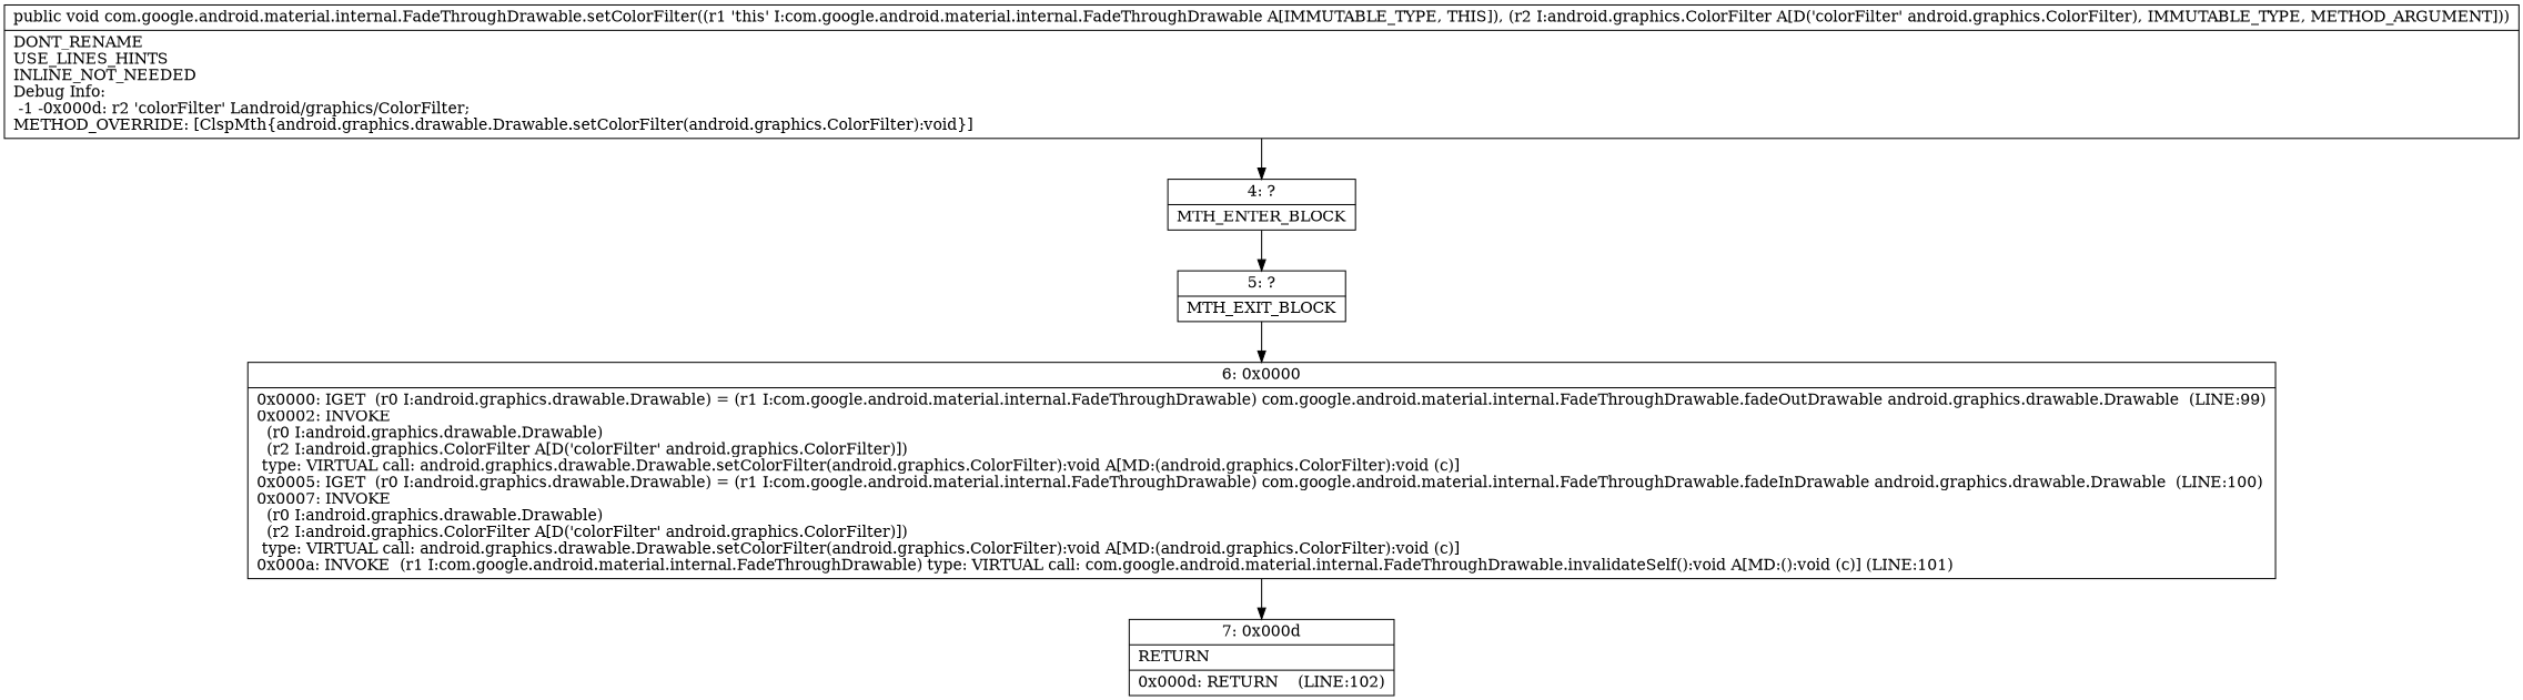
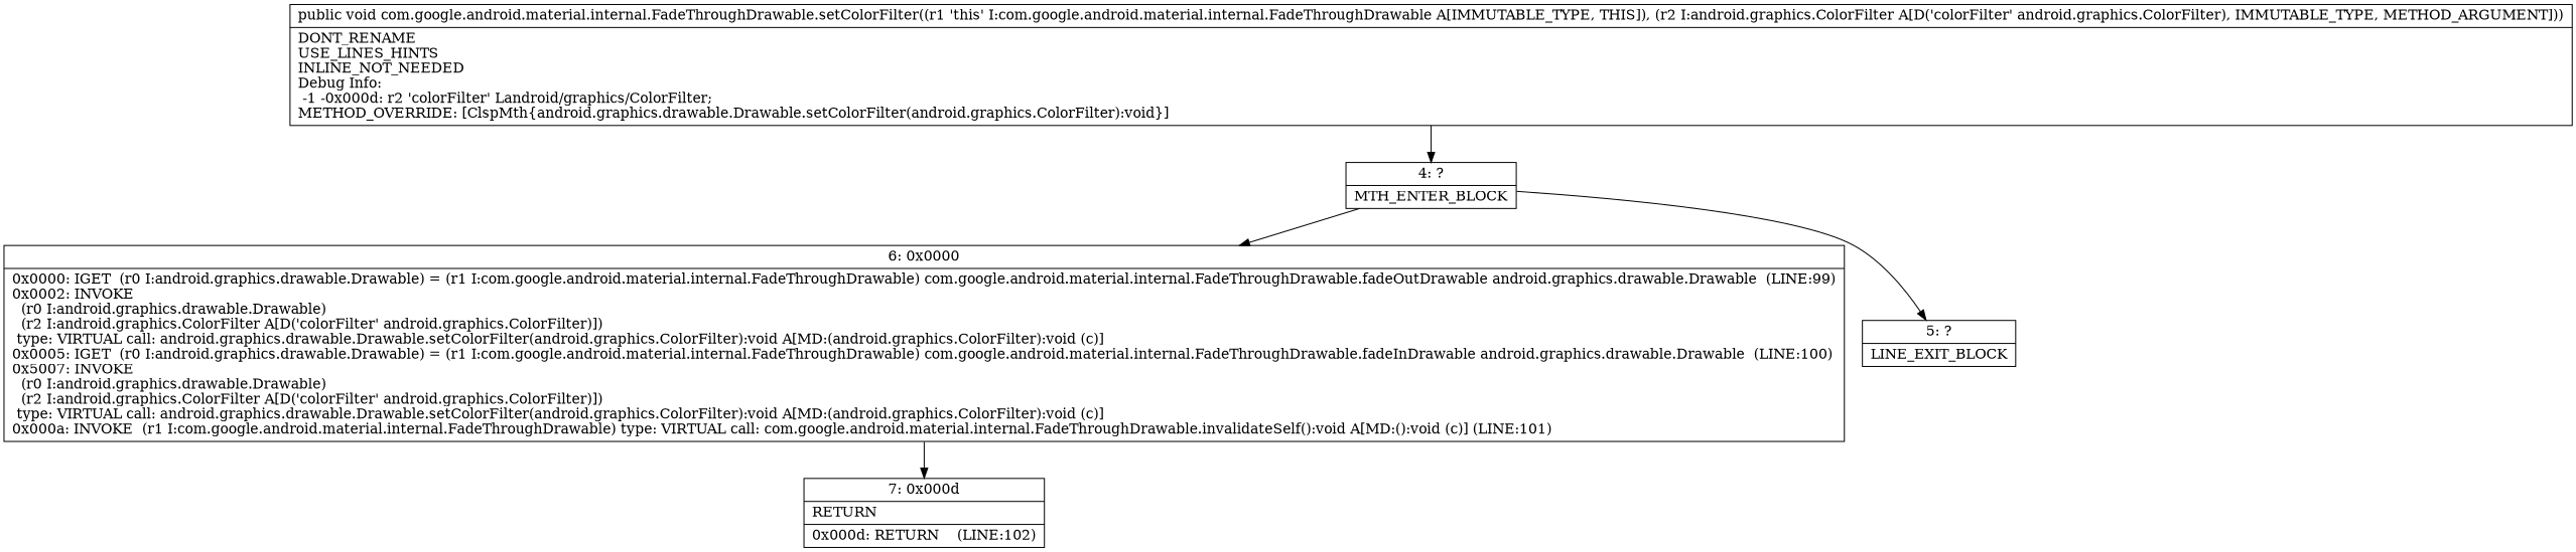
  digraph {
    node [shape=record]
    n1 [label="{4\:\ ?|MTH_ENTER_BLOCK\l}"]
-   n2 [label="{6\:\ 0x0000|0x0000: IGET  (r0 I:android.graphics.drawable.Drawable) = (r1 I:com.google.android.material.internal.FadeThroughDrawable) com.google.android.material.internal.FadeThroughDrawable.fadeOutDrawable android.graphics.drawable.Drawable  (LINE:99)\l0x0002: INVOKE  \l  (r0 I:android.graphics.drawable.Drawable)\l  (r2 I:android.graphics.ColorFilter A[D('colorFilter' android.graphics.ColorFilter)])\l type: VIRTUAL call: android.graphics.drawable.Drawable.setColorFilter(android.graphics.ColorFilter):void A[MD:(android.graphics.ColorFilter):void (c)]\l0x0005: IGET  (r0 I:android.graphics.drawable.Drawable) = (r1 I:com.google.android.material.internal.FadeThroughDrawable) com.google.android.material.internal.FadeThroughDrawable.fadeInDrawable android.graphics.drawable.Drawable  (LINE:100)\l0x0007: INVOKE  \l  (r0 I:android.graphics.drawable.Drawable)\l  (r2 I:android.graphics.ColorFilter A[D('colorFilter' android.graphics.ColorFilter)])\l type: VIRTUAL call: android.graphics.drawable.Drawable.setColorFilter(android.graphics.ColorFilter):void A[MD:(android.graphics.ColorFilter):void (c)]\l0x000a: INVOKE  (r1 I:com.google.android.material.internal.FadeThroughDrawable) type: VIRTUAL call: com.google.android.material.internal.FadeThroughDrawable.invalidateSelf():void A[MD:():void (c)] (LINE:101)\l}"]
-   n3 [label="{5\:\ ?|MTH_EXIT_BLOCK\l}"]
+   n2 [label="{6\:\ 0x0000|0x0000: IGET  (r0 I:android.graphics.drawable.Drawable) = (r1 I:com.google.android.material.internal.FadeThroughDrawable) com.google.android.material.internal.FadeThroughDrawable.fadeOutDrawable android.graphics.drawable.Drawable  (LINE:99)\l0x0002: INVOKE  \l  (r0 I:android.graphics.drawable.Drawable)\l  (r2 I:android.graphics.ColorFilter A[D('colorFilter' android.graphics.ColorFilter)])\l type: VIRTUAL call: android.graphics.drawable.Drawable.setColorFilter(android.graphics.ColorFilter):void A[MD:(android.graphics.ColorFilter):void (c)]\l0x0005: IGET  (r0 I:android.graphics.drawable.Drawable) = (r1 I:com.google.android.material.internal.FadeThroughDrawable) com.google.android.material.internal.FadeThroughDrawable.fadeInDrawable android.graphics.drawable.Drawable  (LINE:100)\l0x5007: INVOKE  \l  (r0 I:android.graphics.drawable.Drawable)\l  (r2 I:android.graphics.ColorFilter A[D('colorFilter' android.graphics.ColorFilter)])\l type: VIRTUAL call: android.graphics.drawable.Drawable.setColorFilter(android.graphics.ColorFilter):void A[MD:(android.graphics.ColorFilter):void (c)]\l0x000a: INVOKE  (r1 I:com.google.android.material.internal.FadeThroughDrawable) type: VIRTUAL call: com.google.android.material.internal.FadeThroughDrawable.invalidateSelf():void A[MD:():void (c)] (LINE:101)\l}"]
+   n3 [label="{5\:\ ?|LINE_EXIT_BLOCK\l}"]
    n4 [label="{7\:\ 0x000d|RETURN\l|0x000d: RETURN    (LINE:102)\l}"]
    n5 [label="{public void com.google.android.material.internal.FadeThroughDrawable.setColorFilter((r1 'this' I:com.google.android.material.internal.FadeThroughDrawable A[IMMUTABLE_TYPE, THIS]), (r2 I:android.graphics.ColorFilter A[D('colorFilter' android.graphics.ColorFilter), IMMUTABLE_TYPE, METHOD_ARGUMENT]))  | DONT_RENAME\lUSE_LINES_HINTS\lINLINE_NOT_NEEDED\lDebug Info:\l  \-1 \-0x000d: r2 'colorFilter' Landroid\/graphics\/ColorFilter;\lMETHOD_OVERRIDE: [ClspMth\{android.graphics.drawable.Drawable.setColorFilter(android.graphics.ColorFilter):void\}]\l}"]
-   n3 -> n2
+   n1 -> n2
    n1 -> n3
    n2 -> n4
    n5 -> n1
  }
